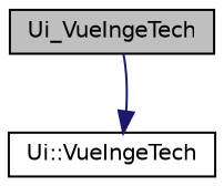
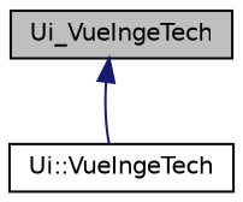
  digraph {
    node [color=black fontname=Helvetica fontsize=10 shape=record style=filled]
    n1 [fillcolor=grey75 fontcolor=black height=0.2 label=Ui_VueIngeTech width=0.4]
    n2 [fillcolor=white height=0.2 label="Ui::VueIngeTech" width=0.4]
-   n2 -> n1 [color=midnightblue dir=back fontname=Helvetica fontsize=10 labelfontname=Helvetica labelfontsize=10 style=solid]
+   n1 -> n2 [color=midnightblue dir=back fontname=Helvetica fontsize=10 labelfontname=Helvetica labelfontsize=10 style=solid]
  }
